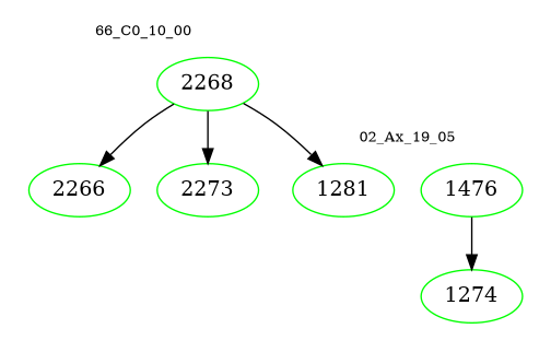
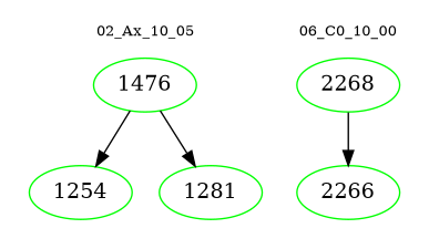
  digraph {
    node [color=green]
    edge [color=black]
    n1 [label=1476]
-   n2 [label=1274]
+   n2 [label=1254]
    n3 [label=1281]
    n4 [label=2268]
    n5 [label=2266]
-   n6 [label=2273]
    subgraph cluster_1 {
      color=white
      fontsize=10
-     label="02_Ax_19_05"
+     label="02_Ax_10_05"
      n1
      n2
      n3
    }
    subgraph cluster_2 {
      color=white
      fontsize=10
-     label="66_C0_10_00"
+     label="06_C0_10_00"
      n4
      n5
-     n6
    }
    n1 -> n2
-   n4 -> n3
+   n1 -> n3
    n4 -> n5
-   n4 -> n6
  }
